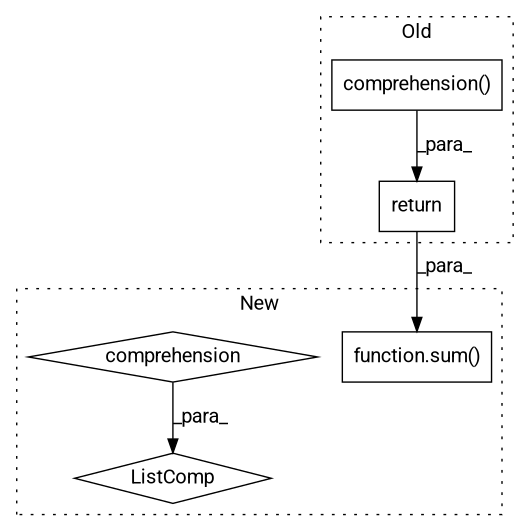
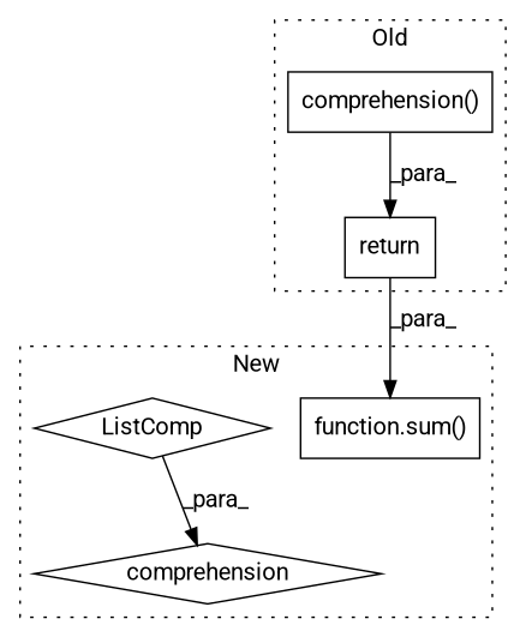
  digraph {
    fontname=Roboto
    node [a=75 fontname=Roboto shape=box]
    edge [fontname=Roboto]
    n1 [l=17 label="comprehension()" s=2542]
    n2 [a=93 l=7 label=return s=2535]
    n3 [l="4,1" label="function.sum()" s="3371,3455"]
    n4 [a=106 l=80 label=ListComp s=3375 shape=diamond]
    n5 [a=45 l=3 label=comprehension s=3409 shape=diamond]
    subgraph cluster_1 {
      label=Old
      style=dotted
      n1
      n2
    }
    subgraph cluster_2 {
      label=New
      style=dotted
      n3
      n4
      n5
    }
    n1 -> n2 [label=_para_]
    n2 -> n3 [label=_para_]
-   n5 -> n4 [label=_para_]
+   n4 -> n5 [label=_para_]
  }
